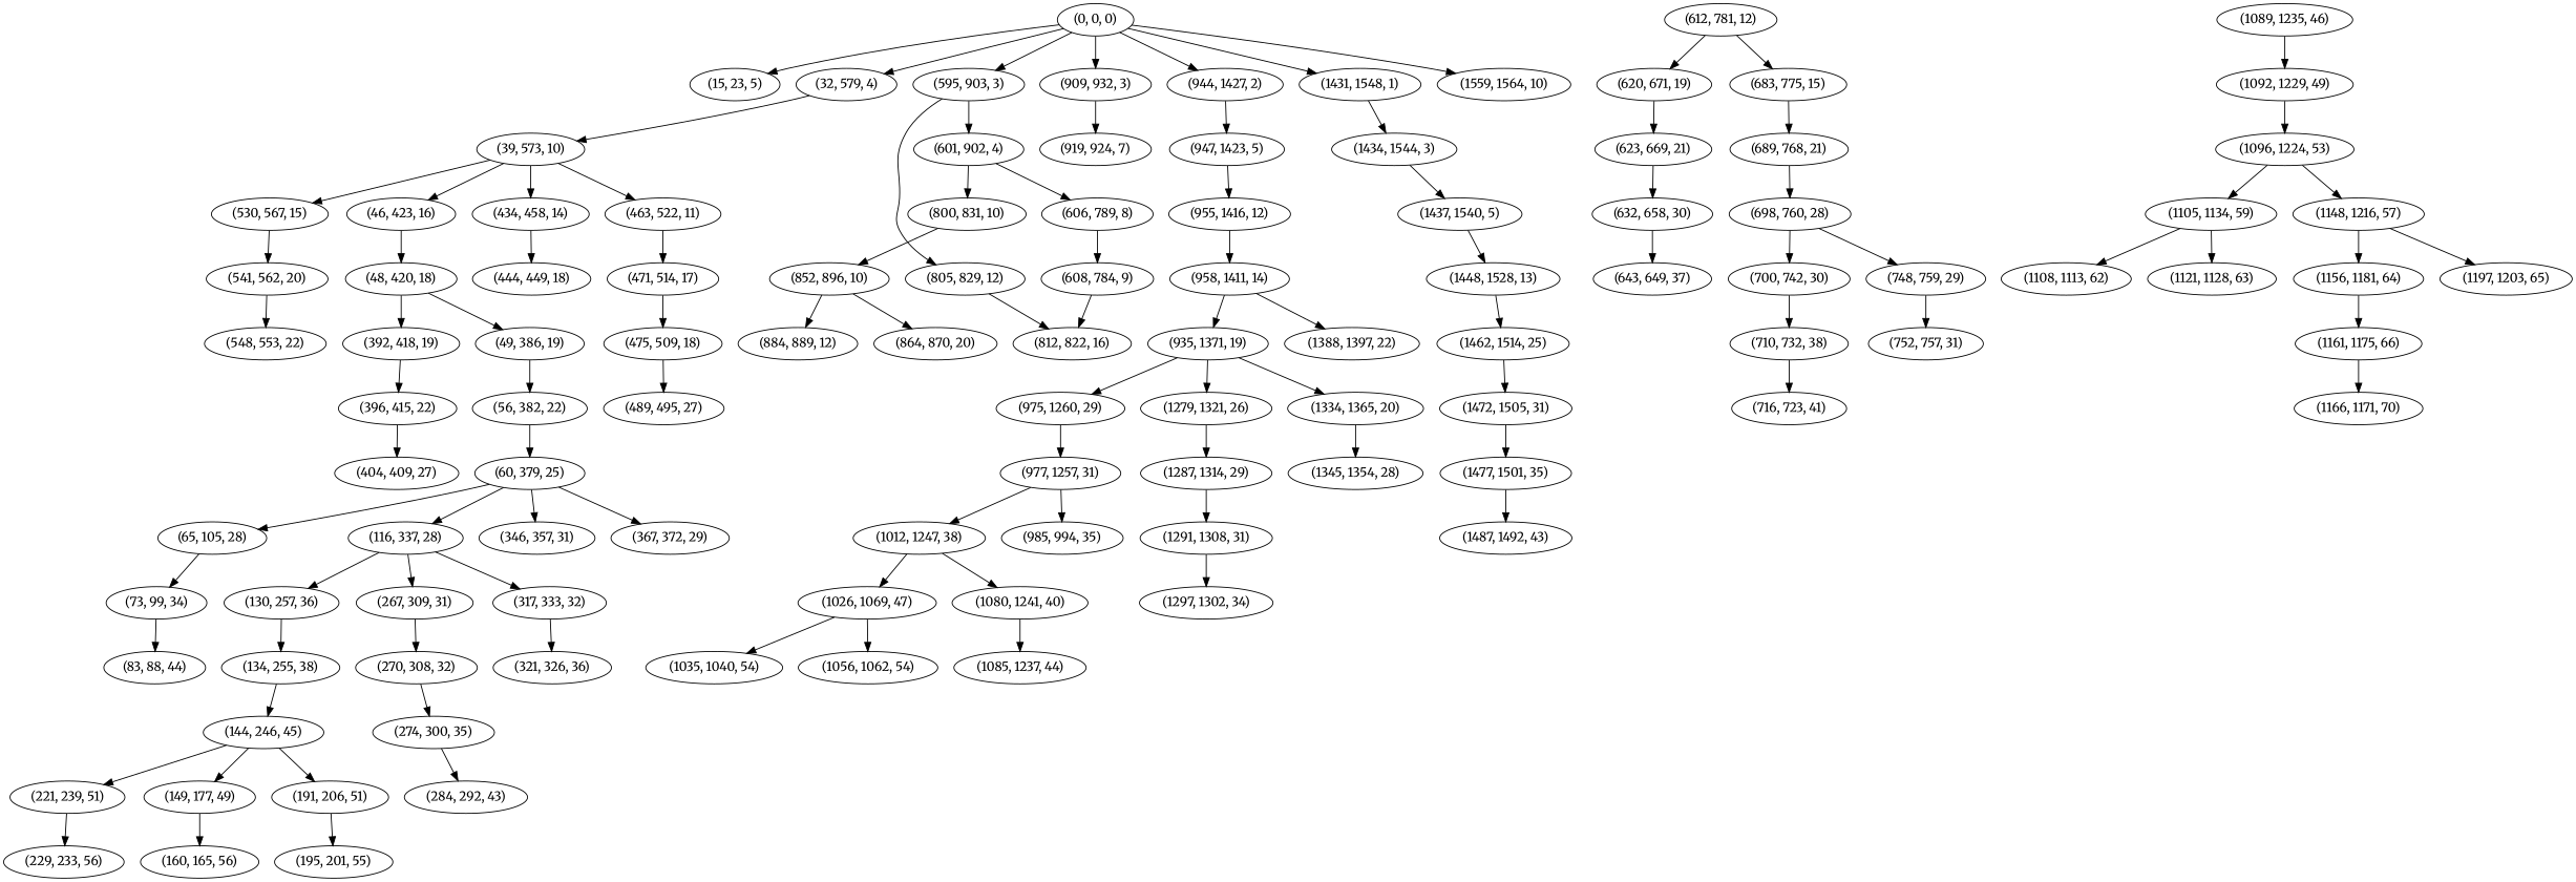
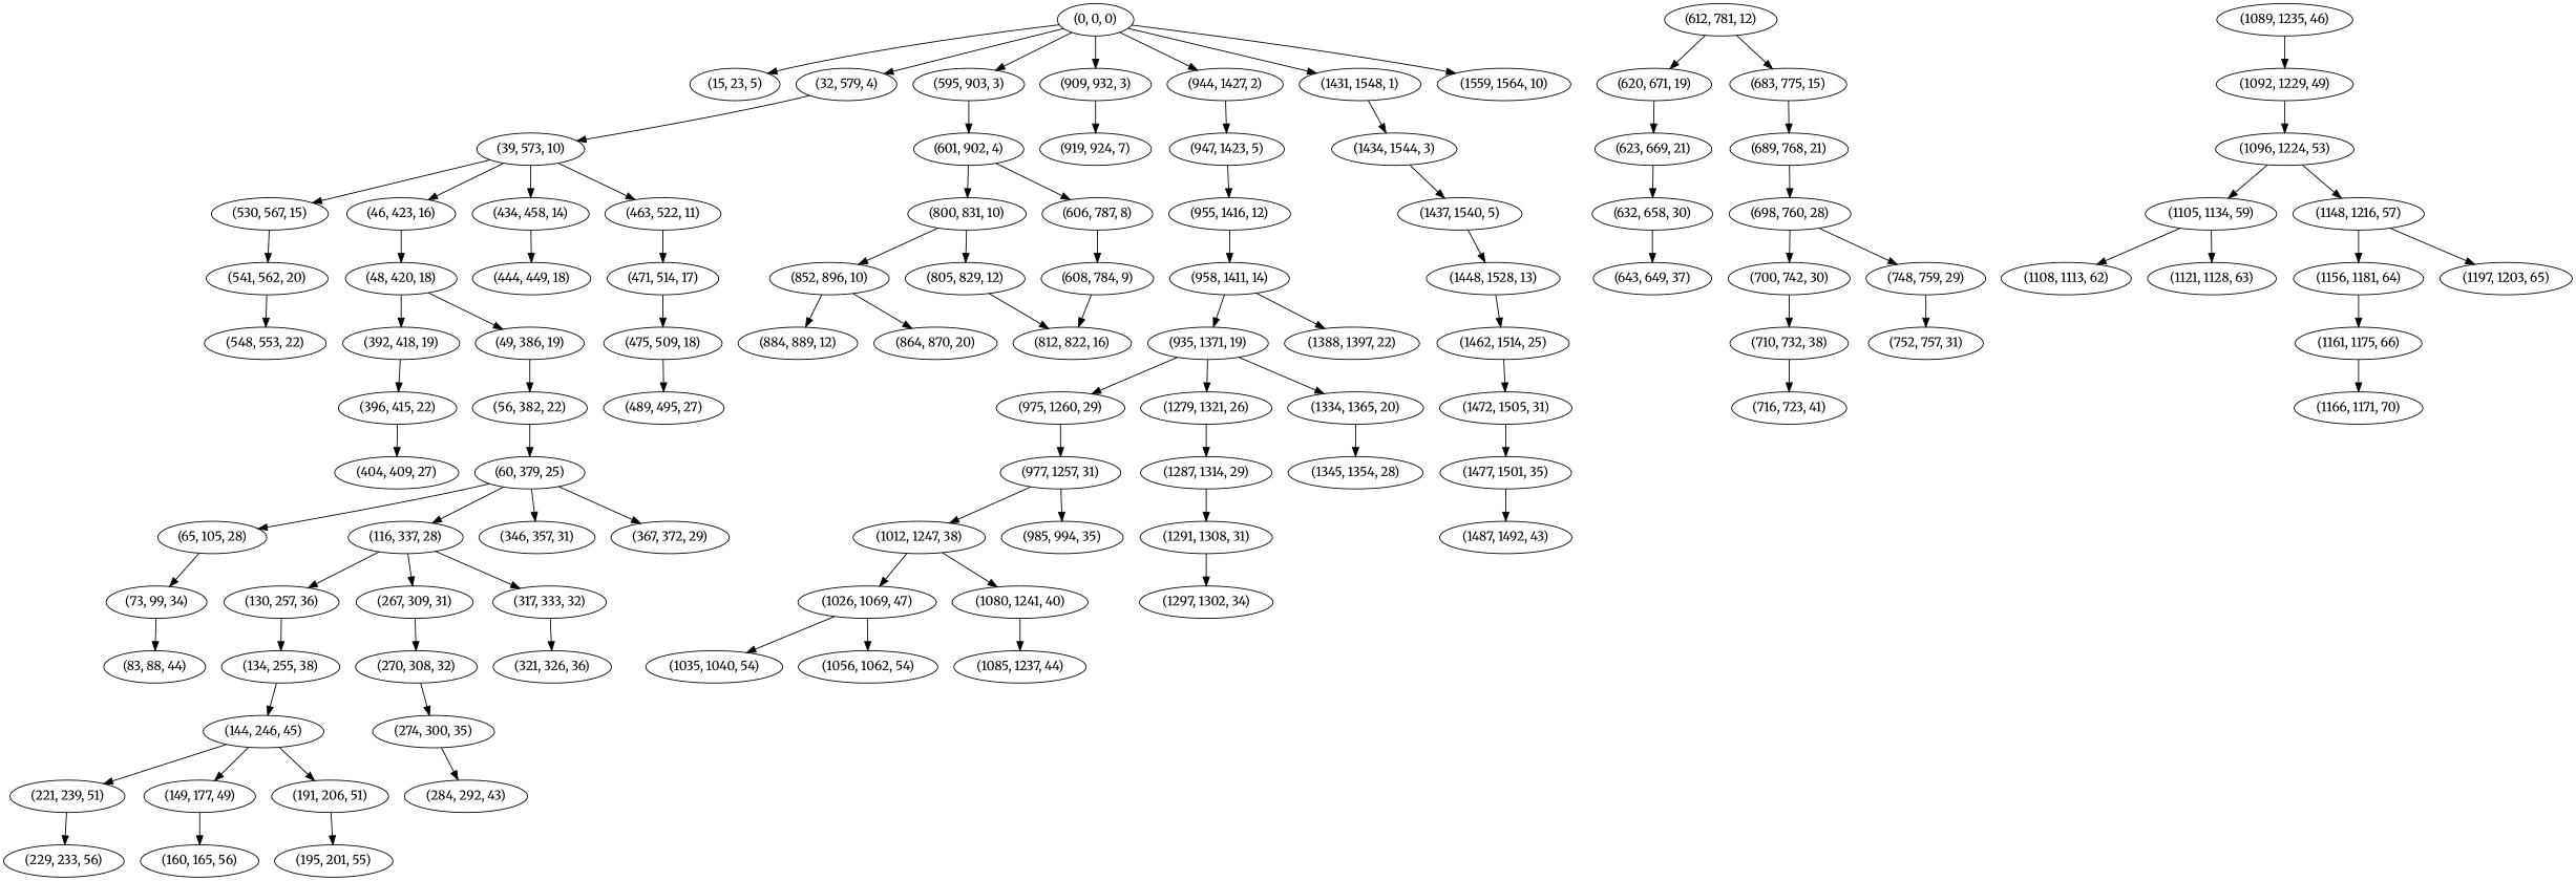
  digraph {
    fontname=Merriweather
    node [fontname=Merriweather]
    edge [fontname=Merriweather]
    "(0, 0, 0)"
    "(15, 23, 5)"
    "(32, 579, 4)"
    "(595, 903, 3)"
    "(909, 932, 3)"
    "(944, 1427, 2)"
    "(1431, 1548, 1)"
    "(1559, 1564, 10)"
    "(39, 573, 10)"
    "(601, 902, 4)"
    "(919, 924, 7)"
    "(947, 1423, 5)"
    "(1434, 1544, 3)"
    "(46, 423, 16)"
    "(434, 458, 14)"
    "(463, 522, 11)"
    "(530, 567, 15)"
    "(48, 420, 18)"
    "(444, 449, 18)"
    "(471, 514, 17)"
    "(541, 562, 20)"
    "(49, 386, 19)"
    "(392, 418, 19)"
    "(56, 382, 22)"
    "(396, 415, 22)"
    "(60, 379, 25)"
    "(65, 105, 28)"
    "(116, 337, 28)"
    "(346, 357, 31)"
    "(367, 372, 29)"
    "(73, 99, 34)"
    "(130, 257, 36)"
    "(267, 309, 31)"
    "(317, 333, 32)"
    "(83, 88, 44)"
    "(134, 255, 38)"
    "(270, 308, 32)"
    "(321, 326, 36)"
    "(144, 246, 45)"
    "(149, 177, 49)"
    "(191, 206, 51)"
    "(221, 239, 51)"
    "(160, 165, 56)"
    "(195, 201, 55)"
    "(229, 233, 56)"
    "(274, 300, 35)"
    "(284, 292, 43)"
    "(404, 409, 27)"
    "(475, 509, 18)"
    "(489, 495, 27)"
    "(548, 553, 22)"
-   "(606, 787, 8)" [label="(606, 789, 8)"]
+   "(606, 787, 8)"
    "(800, 831, 10)"
    "(608, 784, 9)"
    "(852, 896, 10)"
    "(805, 829, 12)"
    "(864, 870, 20)"
    "(884, 889, 12)"
    "(812, 822, 16)"
    "(612, 781, 12)"
    "(620, 671, 19)"
    "(683, 775, 15)"
    "(623, 669, 21)"
    "(689, 768, 21)"
    "(632, 658, 30)"
    "(643, 649, 37)"
    "(698, 760, 28)"
    "(700, 742, 30)"
    "(748, 759, 29)"
    "(710, 732, 38)"
    "(752, 757, 31)"
    "(716, 723, 41)"
    "(955, 1416, 12)"
    "(958, 1411, 14)"
    n75 [label="(935, 1371, 19)"]
    "(1388, 1397, 22)"
    "(975, 1260, 29)"
    "(1279, 1321, 26)"
    "(1334, 1365, 20)"
    "(977, 1257, 31)"
    "(1287, 1314, 29)"
    "(1345, 1354, 28)"
    "(985, 994, 35)"
    "(1012, 1247, 38)"
    "(1026, 1069, 47)"
    "(1080, 1241, 40)"
    "(1035, 1040, 54)"
    "(1056, 1062, 54)"
    "(1085, 1237, 44)"
    "(1089, 1235, 46)"
    "(1092, 1229, 49)"
    "(1096, 1224, 53)"
    "(1105, 1134, 59)"
    "(1148, 1216, 57)"
    "(1108, 1113, 62)"
    "(1121, 1128, 63)"
    "(1156, 1181, 64)"
    "(1197, 1203, 65)"
    "(1161, 1175, 66)"
    "(1166, 1171, 70)"
    "(1291, 1308, 31)"
    "(1297, 1302, 34)"
    "(1437, 1540, 5)"
    "(1448, 1528, 13)"
    "(1462, 1514, 25)"
    "(1472, 1505, 31)"
    "(1477, 1501, 35)"
    "(1487, 1492, 43)"
    "(0, 0, 0)" -> "(15, 23, 5)"
    "(0, 0, 0)" -> "(32, 579, 4)"
    "(0, 0, 0)" -> "(595, 903, 3)"
    "(0, 0, 0)" -> "(909, 932, 3)"
    "(0, 0, 0)" -> "(944, 1427, 2)"
    "(0, 0, 0)" -> "(1431, 1548, 1)"
    "(0, 0, 0)" -> "(1559, 1564, 10)"
    "(32, 579, 4)" -> "(39, 573, 10)"
    "(595, 903, 3)" -> "(601, 902, 4)"
    "(909, 932, 3)" -> "(919, 924, 7)"
    "(944, 1427, 2)" -> "(947, 1423, 5)"
    "(1431, 1548, 1)" -> "(1434, 1544, 3)"
    "(39, 573, 10)" -> "(46, 423, 16)"
    "(39, 573, 10)" -> "(434, 458, 14)"
    "(39, 573, 10)" -> "(463, 522, 11)"
    "(39, 573, 10)" -> "(530, 567, 15)"
    "(601, 902, 4)" -> "(606, 787, 8)"
    "(601, 902, 4)" -> "(800, 831, 10)"
    "(947, 1423, 5)" -> "(955, 1416, 12)"
    "(1434, 1544, 3)" -> "(1437, 1540, 5)"
    "(46, 423, 16)" -> "(48, 420, 18)"
    "(434, 458, 14)" -> "(444, 449, 18)"
    "(463, 522, 11)" -> "(471, 514, 17)"
    "(530, 567, 15)" -> "(541, 562, 20)"
    "(48, 420, 18)" -> "(49, 386, 19)"
    "(48, 420, 18)" -> "(392, 418, 19)"
    "(471, 514, 17)" -> "(475, 509, 18)"
    "(541, 562, 20)" -> "(548, 553, 22)"
    "(49, 386, 19)" -> "(56, 382, 22)"
    "(392, 418, 19)" -> "(396, 415, 22)"
    "(56, 382, 22)" -> "(60, 379, 25)"
    "(396, 415, 22)" -> "(404, 409, 27)"
    "(60, 379, 25)" -> "(65, 105, 28)"
    "(60, 379, 25)" -> "(116, 337, 28)"
    "(60, 379, 25)" -> "(346, 357, 31)"
    "(60, 379, 25)" -> "(367, 372, 29)"
    "(65, 105, 28)" -> "(73, 99, 34)"
    "(116, 337, 28)" -> "(130, 257, 36)"
    "(116, 337, 28)" -> "(267, 309, 31)"
    "(116, 337, 28)" -> "(317, 333, 32)"
    "(73, 99, 34)" -> "(83, 88, 44)"
    "(130, 257, 36)" -> "(134, 255, 38)"
    "(267, 309, 31)" -> "(270, 308, 32)"
    "(317, 333, 32)" -> "(321, 326, 36)"
    "(134, 255, 38)" -> "(144, 246, 45)"
    "(270, 308, 32)" -> "(274, 300, 35)"
    "(144, 246, 45)" -> "(149, 177, 49)"
    "(144, 246, 45)" -> "(191, 206, 51)"
    "(144, 246, 45)" -> "(221, 239, 51)"
    "(149, 177, 49)" -> "(160, 165, 56)"
    "(191, 206, 51)" -> "(195, 201, 55)"
    "(221, 239, 51)" -> "(229, 233, 56)"
    "(274, 300, 35)" -> "(284, 292, 43)"
    "(475, 509, 18)" -> "(489, 495, 27)"
    "(606, 787, 8)" -> "(608, 784, 9)"
    "(800, 831, 10)" -> "(852, 896, 10)"
-   "(595, 903, 3)" -> "(805, 829, 12)"
+   "(800, 831, 10)" -> "(805, 829, 12)"
    "(608, 784, 9)" -> "(812, 822, 16)"
    "(852, 896, 10)" -> "(864, 870, 20)"
    "(852, 896, 10)" -> "(884, 889, 12)"
    "(805, 829, 12)" -> "(812, 822, 16)"
    "(612, 781, 12)" -> "(620, 671, 19)"
    "(612, 781, 12)" -> "(683, 775, 15)"
    "(620, 671, 19)" -> "(623, 669, 21)"
    "(683, 775, 15)" -> "(689, 768, 21)"
    "(623, 669, 21)" -> "(632, 658, 30)"
    "(689, 768, 21)" -> "(698, 760, 28)"
    "(632, 658, 30)" -> "(643, 649, 37)"
    "(698, 760, 28)" -> "(700, 742, 30)"
    "(698, 760, 28)" -> "(748, 759, 29)"
    "(700, 742, 30)" -> "(710, 732, 38)"
    "(748, 759, 29)" -> "(752, 757, 31)"
    "(710, 732, 38)" -> "(716, 723, 41)"
    "(955, 1416, 12)" -> "(958, 1411, 14)"
    "(958, 1411, 14)" -> n75
    "(958, 1411, 14)" -> "(1388, 1397, 22)"
    n75 -> "(975, 1260, 29)"
    n75 -> "(1279, 1321, 26)"
    n75 -> "(1334, 1365, 20)"
    "(975, 1260, 29)" -> "(977, 1257, 31)"
    "(1279, 1321, 26)" -> "(1287, 1314, 29)"
    "(1334, 1365, 20)" -> "(1345, 1354, 28)"
    "(977, 1257, 31)" -> "(985, 994, 35)"
    "(977, 1257, 31)" -> "(1012, 1247, 38)"
    "(1287, 1314, 29)" -> "(1291, 1308, 31)"
    "(1012, 1247, 38)" -> "(1026, 1069, 47)"
    "(1012, 1247, 38)" -> "(1080, 1241, 40)"
    "(1026, 1069, 47)" -> "(1035, 1040, 54)"
    "(1026, 1069, 47)" -> "(1056, 1062, 54)"
    "(1080, 1241, 40)" -> "(1085, 1237, 44)"
    "(1089, 1235, 46)" -> "(1092, 1229, 49)"
    "(1092, 1229, 49)" -> "(1096, 1224, 53)"
    "(1096, 1224, 53)" -> "(1105, 1134, 59)"
    "(1096, 1224, 53)" -> "(1148, 1216, 57)"
    "(1105, 1134, 59)" -> "(1108, 1113, 62)"
    "(1105, 1134, 59)" -> "(1121, 1128, 63)"
    "(1148, 1216, 57)" -> "(1156, 1181, 64)"
    "(1148, 1216, 57)" -> "(1197, 1203, 65)"
    "(1156, 1181, 64)" -> "(1161, 1175, 66)"
    "(1161, 1175, 66)" -> "(1166, 1171, 70)"
    "(1291, 1308, 31)" -> "(1297, 1302, 34)"
    "(1437, 1540, 5)" -> "(1448, 1528, 13)"
    "(1448, 1528, 13)" -> "(1462, 1514, 25)"
    "(1462, 1514, 25)" -> "(1472, 1505, 31)"
    "(1472, 1505, 31)" -> "(1477, 1501, 35)"
    "(1477, 1501, 35)" -> "(1487, 1492, 43)"
  }
